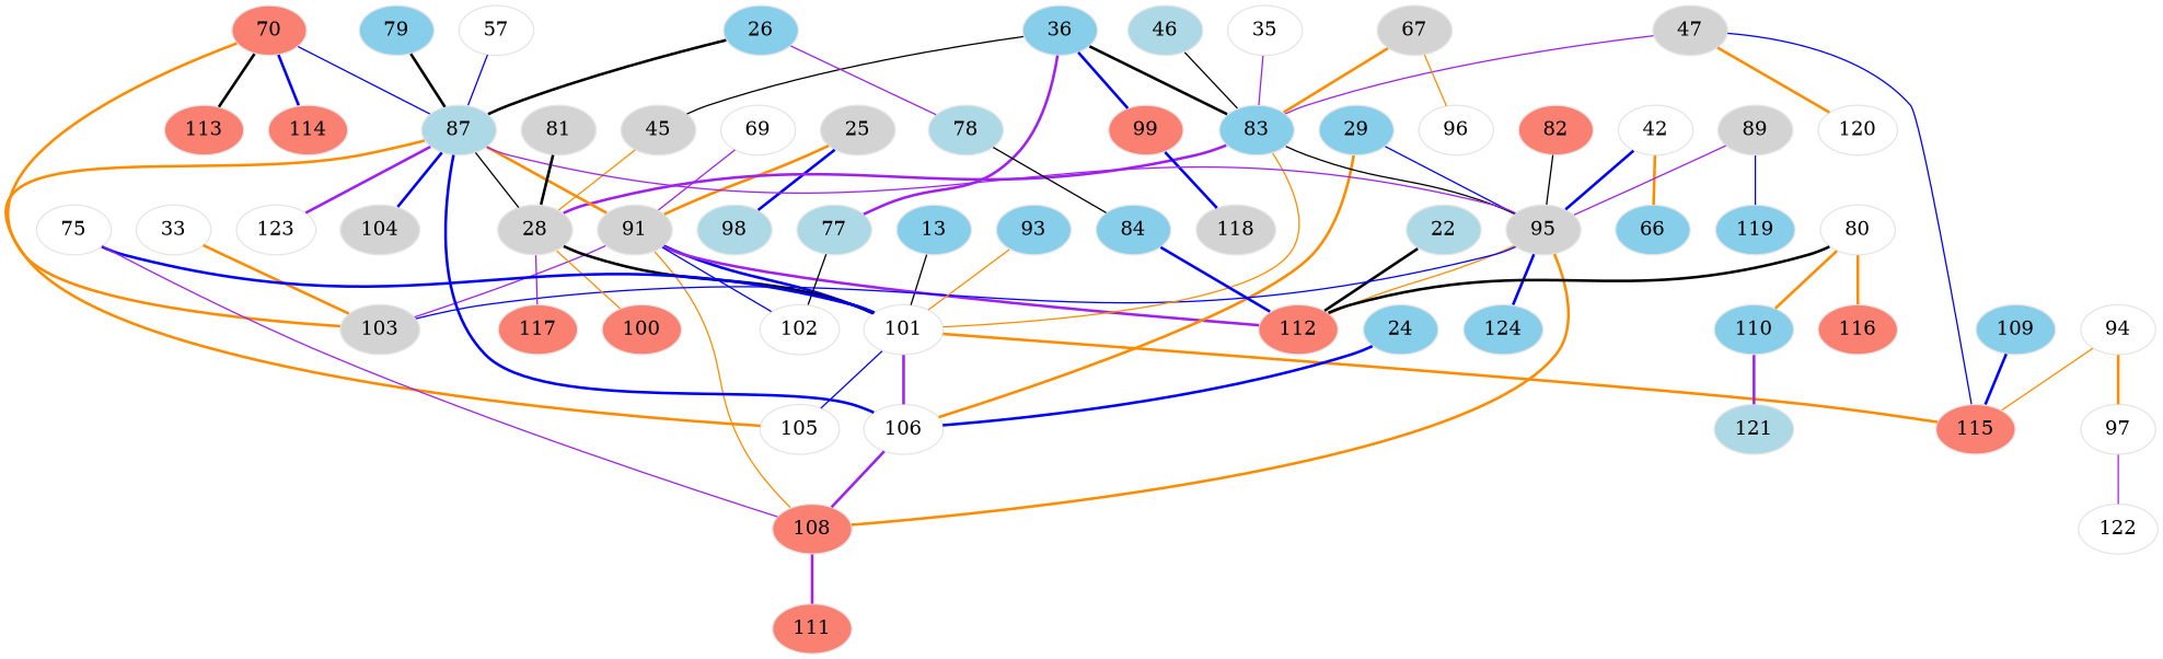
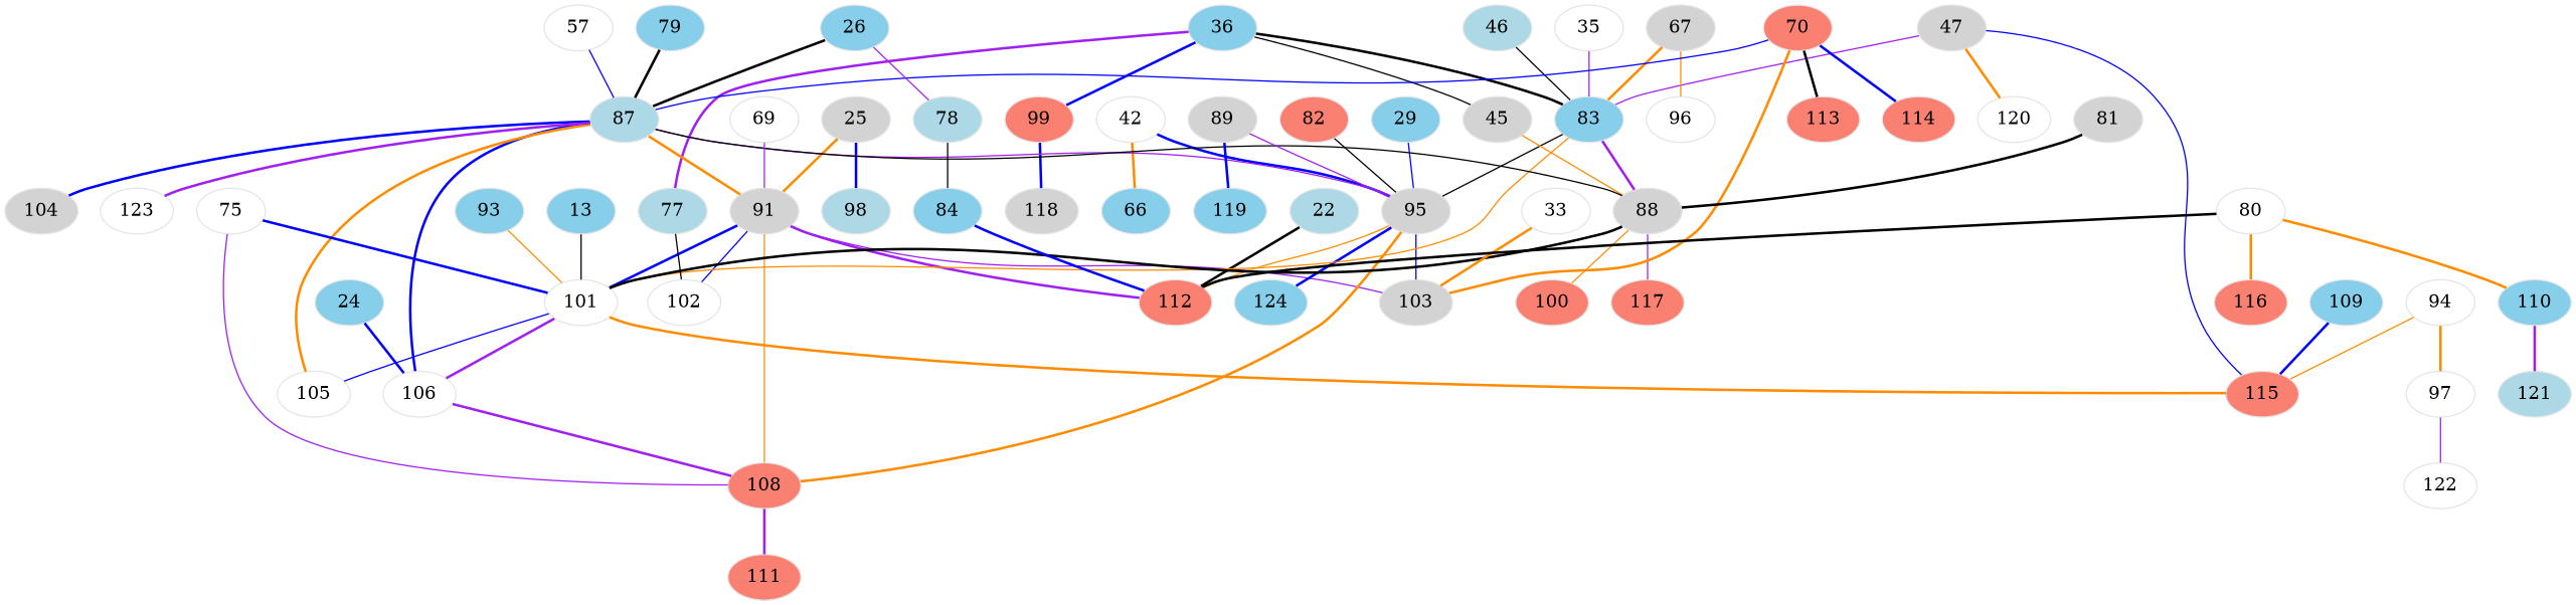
  graph {
    node [color=gray90 fillcolor=white style=filled]
    edge [color=darkorange style=bold]
    101 [super="+1+63+4+55"]
    106 [super="+17"]
    115 [fillcolor=salmon super="+85"]
    105 [super="+92"]
    13 [fillcolor=skyblue]
    112 [fillcolor=salmon super="+33"]
    22 [fillcolor=lightblue]
    108 [fillcolor=salmon super="+72"]
    24 [fillcolor=skyblue]
    91 [fillcolor=lightgrey super="+6+7+20"]
    103 [fillcolor=lightgrey super="+54+71"]
    102
    25 [fillcolor=lightgrey]
    98 [fillcolor=lightblue]
    29 [fillcolor=skyblue super="+21"]
    95 [fillcolor=lightgrey super="+86+80"]
    124 [fillcolor=skyblue]
    83 [fillcolor=skyblue super="+27+45+2"]
-   88 [fillcolor=lightgrey super="+43+3+52+74" label=28]
+   88 [fillcolor=lightgrey super="+43+3+52+74"]
    35
    36 [fillcolor=skyblue]
    n22 [fillcolor=lightgrey label=45]
    77 [fillcolor=lightblue]
    99 [fillcolor=salmon]
    118 [fillcolor=lightgrey]
    42
    66 [fillcolor=skyblue]
    100 [fillcolor=salmon]
    117 [fillcolor=salmon super="+107"]
    46 [fillcolor=lightblue]
    47 [fillcolor=lightgrey super="+34"]
    120
    87 [fillcolor=lightblue super="+53+68"]
    104 [fillcolor=lightgrey]
    123
    57
    67 [fillcolor=lightgrey]
    96
    69
    70 [fillcolor=salmon super="+62+65"]
    113 [fillcolor=salmon]
    114 [fillcolor=salmon]
    n43 [label=33]
    75
    111 [fillcolor=salmon]
    n46 [fillcolor=skyblue label=26]
    78 [fillcolor=lightblue]
    84 [fillcolor=skyblue]
    79 [fillcolor=skyblue]
    81 [fillcolor=lightgrey]
    82 [fillcolor=salmon]
    89 [fillcolor=lightgrey]
    119 [fillcolor=skyblue]
    n54 [label=80]
    110 [fillcolor=skyblue]
    116 [fillcolor=salmon]
    121 [fillcolor=lightblue]
    93 [fillcolor=skyblue]
    94
    97
    122
    109 [fillcolor=skyblue]
    101 -- 106 [color=purple weight=2]
    101 -- 115
    101 -- 105 [color=blue style=solid]
    106 -- 108 [color=purple]
    13 -- 101 [color=black style=solid]
    22 -- 112 [color=black]
    108 -- 111 [color=purple]
    24 -- 106 [color=blue]
    91 -- 101 [color=blue]
    91 -- 112 [color=purple]
    91 -- 108 [style=solid weight=2]
    91 -- 103 [color=purple style=solid]
    91 -- 102 [color=blue style=solid]
    25 -- 91
    25 -- 98 [color=blue]
-   29 -- 106
    29 -- 95 [color=blue style=solid]
    95 -- 112 [style=solid]
    95 -- 108 [weight=2]
    95 -- 103 [color=blue style=solid weight=4]
    95 -- 124 [color=blue]
    83 -- 101 [style=solid weight=2]
    83 -- 95 [color=black style=solid weight=3]
    83 -- 88 [color=purple]
    88 -- 101 [color=black]
    88 -- 100 [style=solid]
    88 -- 117 [color=purple style=solid weight=2]
    35 -- 83 [color=purple style=solid]
    36 -- 83 [color=black]
    36 -- n22 [color=black style=solid]
    36 -- 77 [color=purple]
    36 -- 99 [color=blue]
    n22 -- 88 [style=solid]
    77 -- 102 [color=black style=solid]
    99 -- 118 [color=blue]
    42 -- 95 [color=blue]
    42 -- 66
    46 -- 83 [color=black style=solid]
    47 -- 115 [color=blue style=solid]
    47 -- 83 [color=purple style=solid weight=2]
    47 -- 120
    87 -- 106 [color=blue weight=3]
    87 -- 105
    87 -- 91
    87 -- 95 [color=purple style=solid weight=4]
    87 -- 88 [color=black style=solid]
    87 -- 104 [color=blue]
    87 -- 123 [color=purple]
    57 -- 87 [color=blue style=solid]
    67 -- 83
    67 -- 96 [style=solid]
    69 -- 91 [color=purple style=solid]
    70 -- 103
    70 -- 87 [color=blue style=solid]
    70 -- 113 [color=black]
    70 -- 114 [color=blue]
    n43 -- 103
    75 -- 101 [color=blue]
    75 -- 108 [color=purple style=solid]
    n46 -- 87 [color=black]
    n46 -- 78 [color=purple style=solid]
    78 -- 84 [color=black style=solid]
    84 -- 112 [color=blue]
    79 -- 87 [color=black]
    81 -- 88 [color=black]
    82 -- 95 [color=black style=solid]
    89 -- 95 [color=purple style=solid]
-   89 -- 119 [color=blue style=solid]
+   89 -- 119 [color=blue]
    n54 -- 112 [color=black]
    n54 -- 110
    n54 -- 116
    110 -- 121 [color=purple]
    93 -- 101 [style=solid]
    94 -- 115 [style=solid]
    94 -- 97
    97 -- 122 [color=purple style=solid]
    109 -- 115 [color=blue]
  }
